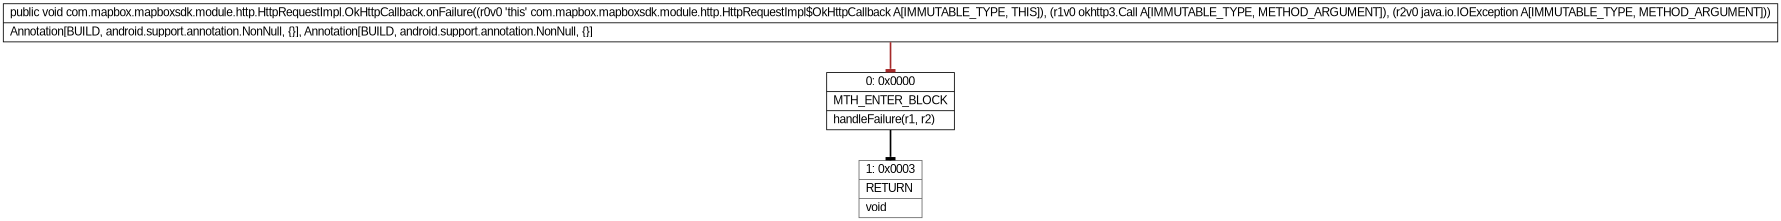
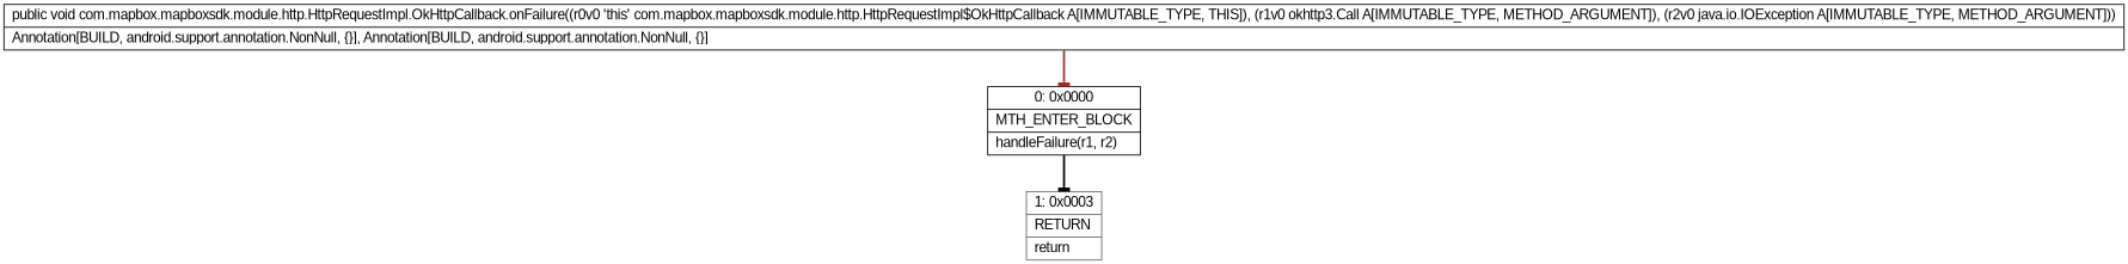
  digraph {
    fontname="Liberation Sans"
    node [shape=record color=black fontname="Liberation Sans"]
    edge [style=bold arrowhead=tee fontname="Liberation Sans"]
    n1 [label="{0\:\ 0x0000|MTH_ENTER_BLOCK\l|handleFailure(r1, r2)\l}"]
-   n2 [label="{1\:\ 0x0003|RETURN\l|void\l}" color=gray40]
+   n2 [label="{1\:\ 0x0003|RETURN\l|return\l}" color=gray40]
    n3 [label="{public void com.mapbox.mapboxsdk.module.http.HttpRequestImpl.OkHttpCallback.onFailure((r0v0 'this' com.mapbox.mapboxsdk.module.http.HttpRequestImpl$OkHttpCallback A[IMMUTABLE_TYPE, THIS]), (r1v0 okhttp3.Call A[IMMUTABLE_TYPE, METHOD_ARGUMENT]), (r2v0 java.io.IOException A[IMMUTABLE_TYPE, METHOD_ARGUMENT]))  | Annotation[BUILD, android.support.annotation.NonNull, \{\}], Annotation[BUILD, android.support.annotation.NonNull, \{\}]\l}"]
    n1 -> n2 [color=black]
    n3 -> n1 [color=brown]
  }
